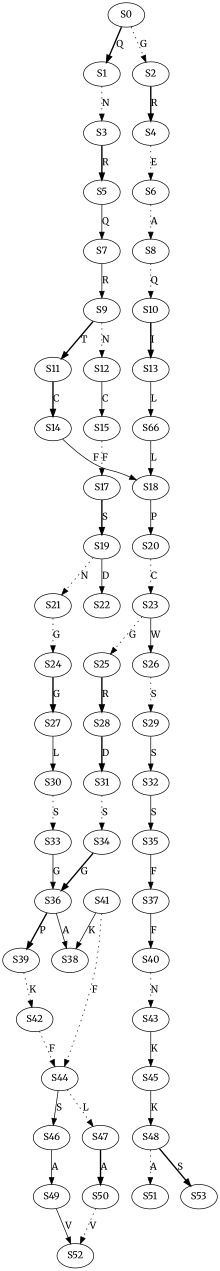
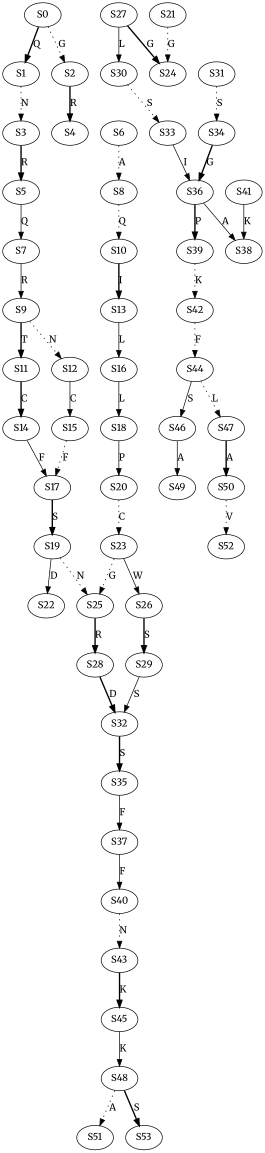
  strict digraph {
    fontname=Merriweather
    node [fontname=Merriweather]
    edge [fontname=Merriweather style=dotted]
    S0
    S1
    S2
    S3
    S4
    S5
    S6
    S7
    S8
    S9
    S10
    S11
    S12
    S13
    S14
    S15
-   S16 [label=S66]
+   S16
    S17
    S18
    S19
    S20
    S21
    S22
    S23
    S24
    S25
    S26
    S27
    S28
    S29
    S30
    S31
    S32
    S33
    S34
    S35
    S36
    S37
    S38
    S39
    S40
    S42
    S43
    S41
    S44
    S45
    S46
    S47
    S48
    S49
    S50
    S51
    S53
    S52
    S0 -> S1 [label=Q style=bold]
    S0 -> S2 [label=G]
    S1 -> S3 [label=N]
    S2 -> S4 [label=R style=bold]
    S3 -> S5 [label=R style=bold]
-   S4 -> S6 [label=E]
    S5 -> S7 [label=Q style=solid]
    S6 -> S8 [label=A]
    S7 -> S9 [label=R style=solid]
    S8 -> S10 [label=Q]
    S9 -> S11 [label=T style=bold]
    S9 -> S12 [label=N]
    S10 -> S13 [label=I style=bold]
    S11 -> S14 [label=C style=bold]
    S12 -> S15 [label=C style=solid]
    S13 -> S16 [label=L style=solid]
-   S14 -> S18 [label=F style=solid]
+   S14 -> S17 [label=F style=solid]
    S15 -> S17 [label=F]
    S16 -> S18 [label=L style=solid]
    S17 -> S19 [label=S style=bold]
    S18 -> S20 [label=P style=solid]
-   S19 -> S21 [label=N]
+   S19 -> S25 [label=N]
    S19 -> S22 [label=D style=solid]
    S20 -> S23 [label=C]
    S21 -> S24 [label=G]
    S23 -> S25 [label=G]
    S23 -> S26 [label=W style=solid]
-   S24 -> S27 [label=G style=bold]
+   S27 -> S24 [label=G style=bold]
    S25 -> S28 [label=R style=bold]
-   S26 -> S29 [label=S]
+   S26 -> S29 [label=S style=bold]
    S27 -> S30 [label=L style=solid]
-   S28 -> S31 [label=D style=bold]
+   S28 -> S32 [label=D style=bold]
    S29 -> S32 [label=S style=solid]
    S30 -> S33 [label=S]
    S31 -> S34 [label=S]
-   S32 -> S35 [label=S style=solid]
-   S33 -> S36 [label=G style=solid]
+   S32 -> S35 [label=S style=bold]
+   S33 -> S36 [label=I style=solid]
    S34 -> S36 [label=G style=bold]
    S35 -> S37 [label=F style=solid]
    S36 -> S38 [label=A style=solid]
    S36 -> S39 [label=P style=bold]
    S37 -> S40 [label=F style=solid]
    S39 -> S42 [label=K]
    S40 -> S43 [label=N]
    S42 -> S44 [label=F]
-   S43 -> S45 [label=K style=solid]
+   S43 -> S45 [label=K style=bold]
    S41 -> S38 [label=K style=solid]
-   S41 -> S44 [label=F]
    S44 -> S46 [label=S style=solid]
    S44 -> S47 [label=L]
    S45 -> S48 [label=K style=solid]
    S46 -> S49 [label=A style=solid]
    S47 -> S50 [label=A style=bold]
    S48 -> S51 [label=A]
    S48 -> S53 [label=S style=bold]
-   S49 -> S52 [label=V style=solid]
    S50 -> S52 [label=V]
  }
